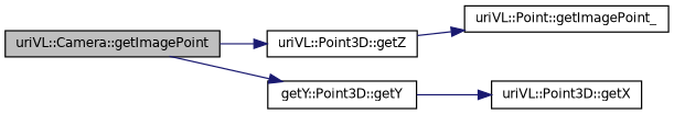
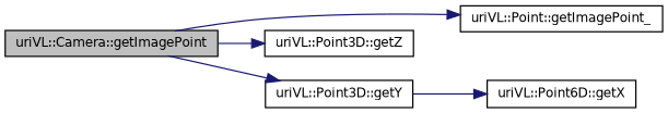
  digraph {
    rankdir=LR
    node [color=black fillcolor=white fontname=Helvetica fontsize=10 shape=record style=filled]
    edge [color=midnightblue fontname=Helvetica fontsize=10 labelfontname=Helvetica labelfontsize=10 style=solid]
    n1 [fillcolor=grey75 fontcolor=black height=0.2 label="uriVL::Camera::getImagePoint" width=0.4]
    n2 [height=0.2 label="uriVL::Point::getImagePoint_" width=0.4]
-   n3 [height=0.2 label="getY::Point3D::getY" width=0.4]
+   n3 [height=0.2 label="uriVL::Point3D::getY" width=0.4]
    n4 [height=0.2 label="uriVL::Point3D::getZ" width=0.4]
-   n5 [height=0.2 label="uriVL::Point3D::getX" width=0.4]
-   n4 -> n2
+   n5 [height=0.2 label="uriVL::Point6D::getX" width=0.4]
+   n1 -> n2
    n1 -> n3
    n1 -> n4
    n3 -> n5
  }
